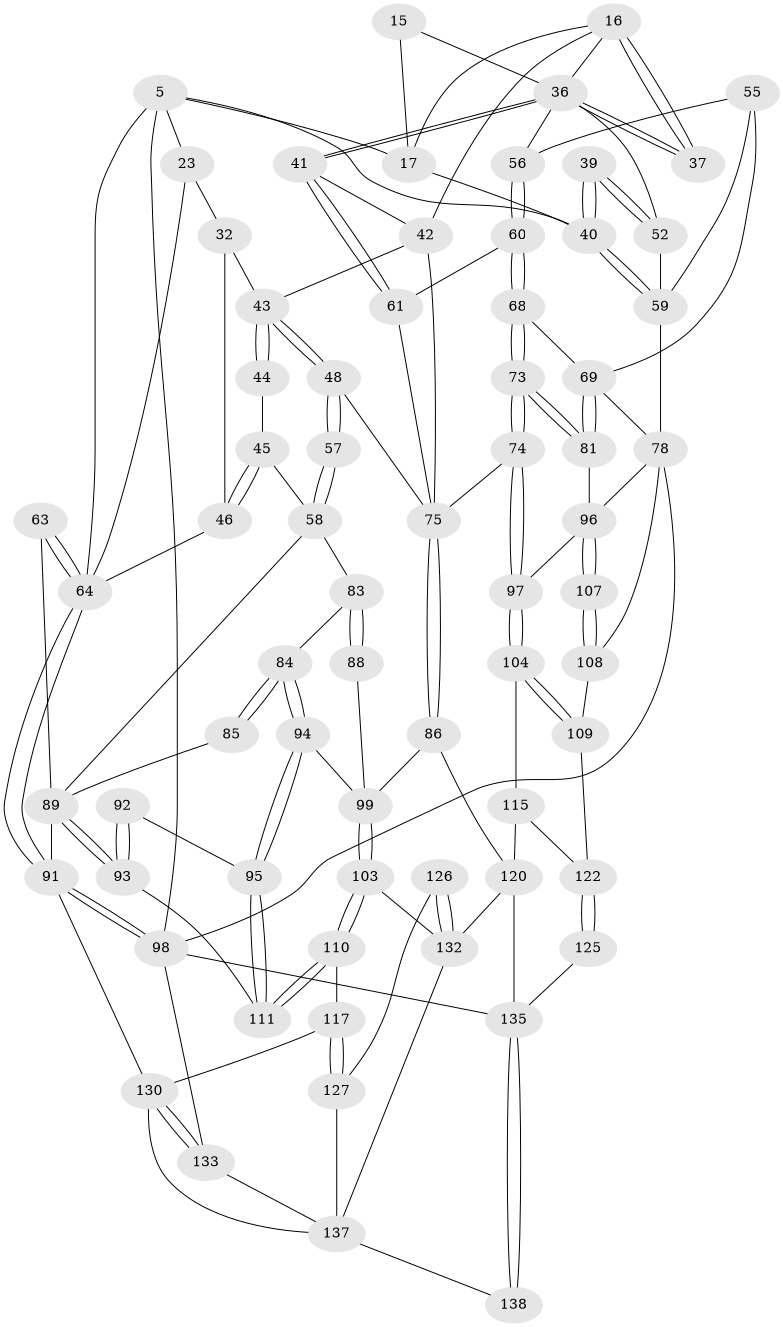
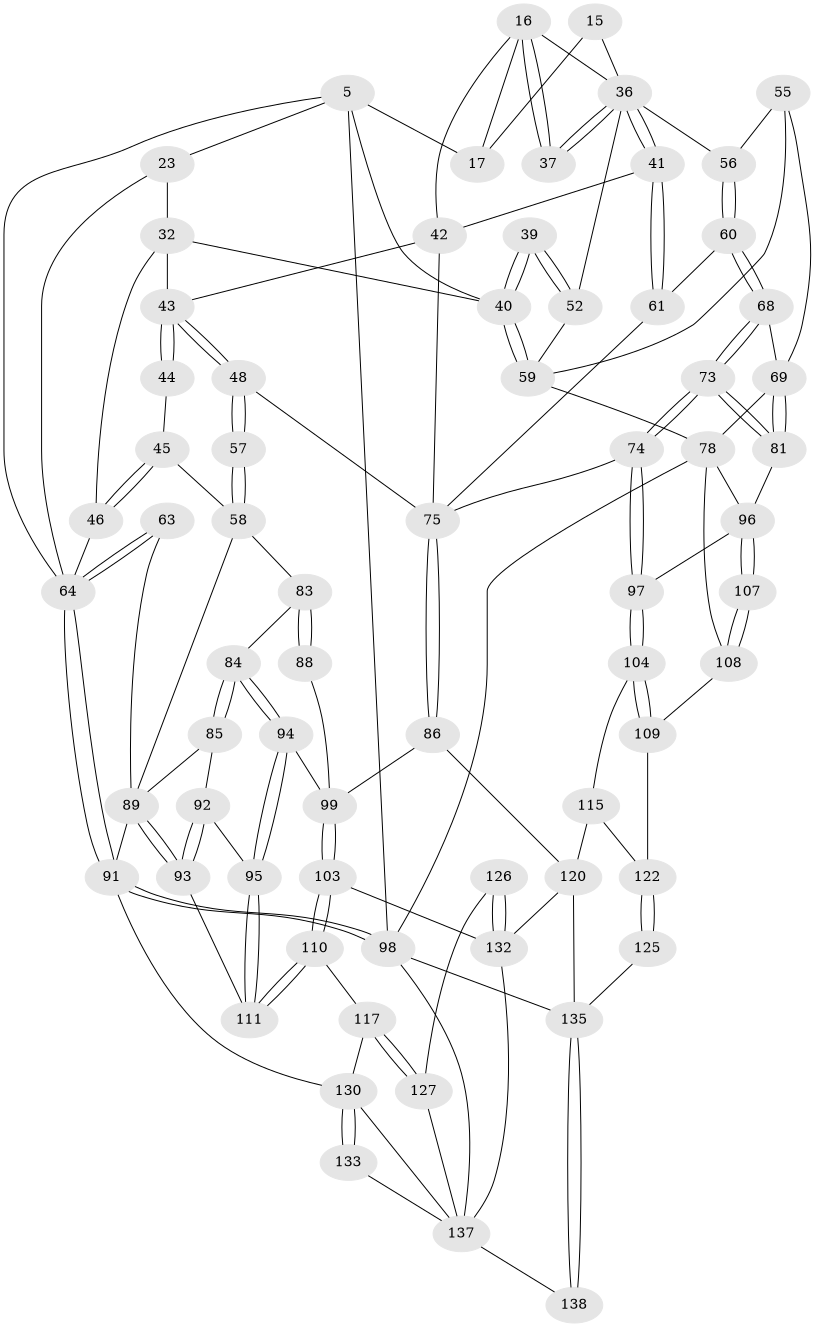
  graph {
    node [color=gray90 style=filled]
    5 [super="+4"]
    17 [super="+3"]
    23 [super="+22+20"]
    40 [super="+25"]
    64 [super="+18+38"]
    98 [super="+76"]
    32 [super="+21"]
    59 [super="+54"]
    91 [super="+90"]
    135 [super="+123+128+129"]
    137 [super="+131+136+134"]
    n12 [label=15]
    36 [super="+35"]
    37
    41
    52 [super="+27"]
    56
    16 [super="+8"]
    42 [super="+9"]
    43 [super="+10+11+34"]
    75 [super="+62"]
    46 [super="+33"]
    44
    48
    61
    60
    39 [super="+26"]
    78 [super="+65+77+66"]
    86
    45
    57
    58 [super="+49"]
    83 [super="+82"]
    89 [super="+72+71+70+50"]
    55
    69 [super="+67"]
    81
    68
    84
    88
    93
    96 [super="+80"]
    108
    73
    63 [super="+51"]
    130 [super="+119+118"]
    74
    97
    104
    99 [super="+87"]
    120 [super="+116"]
    107
    109
    85
    94
    92
    95
    103
    132 [super="+121+101+102"]
    111
    133
    115 [super="+114"]
    138
    110
    117
    122 [super="+113"]
    125 [super="+124"]
    127
    126
    5 -- 17
    5 -- 23
    5 -- 40
    5 -- 64
    5 -- 98 [weight=2]
-   17 -- 40
+   32 -- 40
    23 -- 64 [weight=2]
    23 -- 32 [weight=2]
    40 -- 59
    40 -- 59
    64 -- 91
    64 -- 91
    98 -- 135
-   98 -- 133
+   98 -- 137
    32 -- 43 [weight=2]
    32 -- 46
    59 -- 78 [weight=2]
    91 -- 98
    91 -- 98
    91 -- 130
    135 -- 138 [weight=2]
    135 -- 138
    137 -- 138
    n12 -- 17 [weight=2]
    n12 -- 36
    36 -- 37
    36 -- 37
    36 -- 41
    36 -- 41
    36 -- 52
    36 -- 56
    41 -- 42
    41 -- 61
    41 -- 61
    52 -- 59
    56 -- 60
    56 -- 60
    16 -- 17
    16 -- 36
    16 -- 37 [weight=2]
    16 -- 37
    16 -- 42
    42 -- 43
    42 -- 75
    43 -- 44 [weight=2]
    43 -- 44
    43 -- 48
    43 -- 48
    75 -- 86
    75 -- 86
    46 -- 64 [weight=2]
    44 -- 45
    48 -- 75
    48 -- 57
    48 -- 57
    61 -- 75
    60 -- 61
    60 -- 68
    60 -- 68
    39 -- 40 [weight=2]
    39 -- 40
    39 -- 52 [weight=2]
    39 -- 52
    78 -- 98
    78 -- 96
    78 -- 108
    86 -- 99
    86 -- 120
    45 -- 46
    45 -- 46
    45 -- 58
    57 -- 58
    57 -- 58
    58 -- 83
    58 -- 89 [weight=2]
    83 -- 84
    83 -- 88 [weight=2]
    83 -- 88
    89 -- 91
    89 -- 93
    89 -- 93
    55 -- 59
    55 -- 56
    55 -- 69
    69 -- 78
    69 -- 81
    69 -- 81
    81 -- 96
    68 -- 69
    68 -- 73
    68 -- 73
    84 -- 85
    84 -- 85
    84 -- 94
    84 -- 94
    88 -- 99
    93 -- 111
    96 -- 97
    96 -- 107 [weight=2]
    96 -- 107
    108 -- 109
    73 -- 81
    73 -- 81
    73 -- 74
    73 -- 74
    63 -- 64 [weight=2]
    63 -- 64
    63 -- 89 [weight=2]
    130 -- 137
    130 -- 133 [weight=2]
    130 -- 133
    74 -- 75
    74 -- 97
    74 -- 97
    97 -- 104
    97 -- 104
    104 -- 109
    104 -- 109
    104 -- 115
    99 -- 103
    99 -- 103
    120 -- 135
    120 -- 132 [weight=2]
    107 -- 108
    107 -- 108
    109 -- 122
    85 -- 89
+   85 -- 92
    94 -- 99
    94 -- 95
    94 -- 95
    92 -- 93
    92 -- 93
    92 -- 95
    95 -- 111
    95 -- 111
    103 -- 132
    103 -- 110
    103 -- 110
    132 -- 137
    133 -- 137
    115 -- 120 [weight=2]
    115 -- 122 [weight=2]
    110 -- 111
    110 -- 111
    110 -- 117
    117 -- 130
    117 -- 127
    117 -- 127
    122 -- 125 [weight=2]
    122 -- 125
    125 -- 135 [weight=2]
    127 -- 137
    126 -- 132 [weight=2]
    126 -- 132
    126 -- 127
  }
